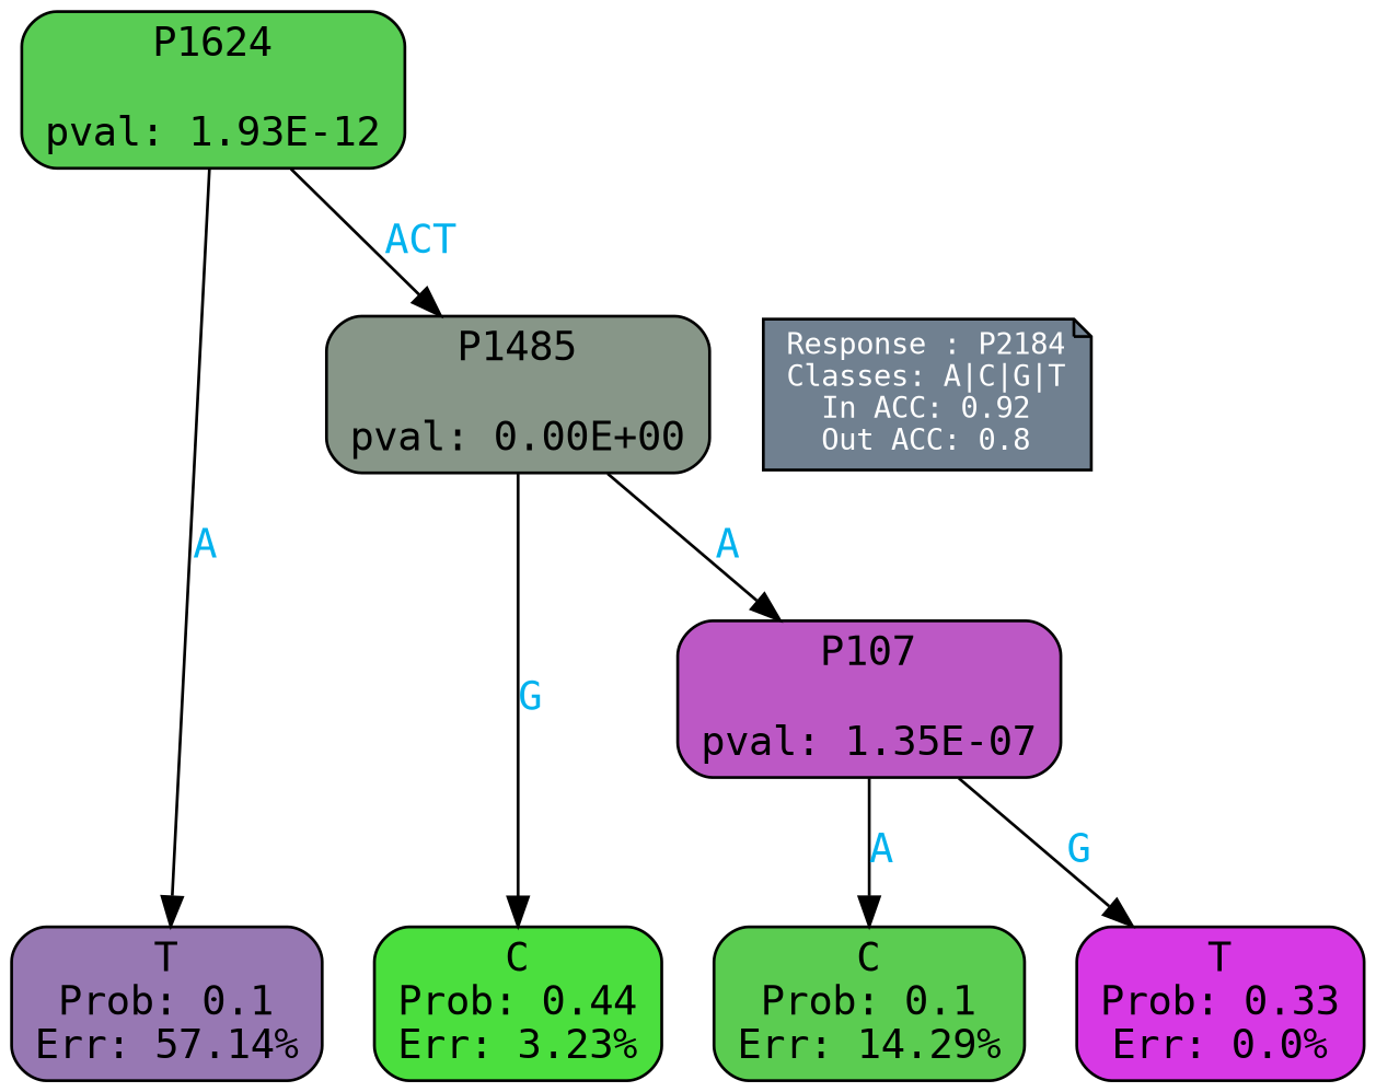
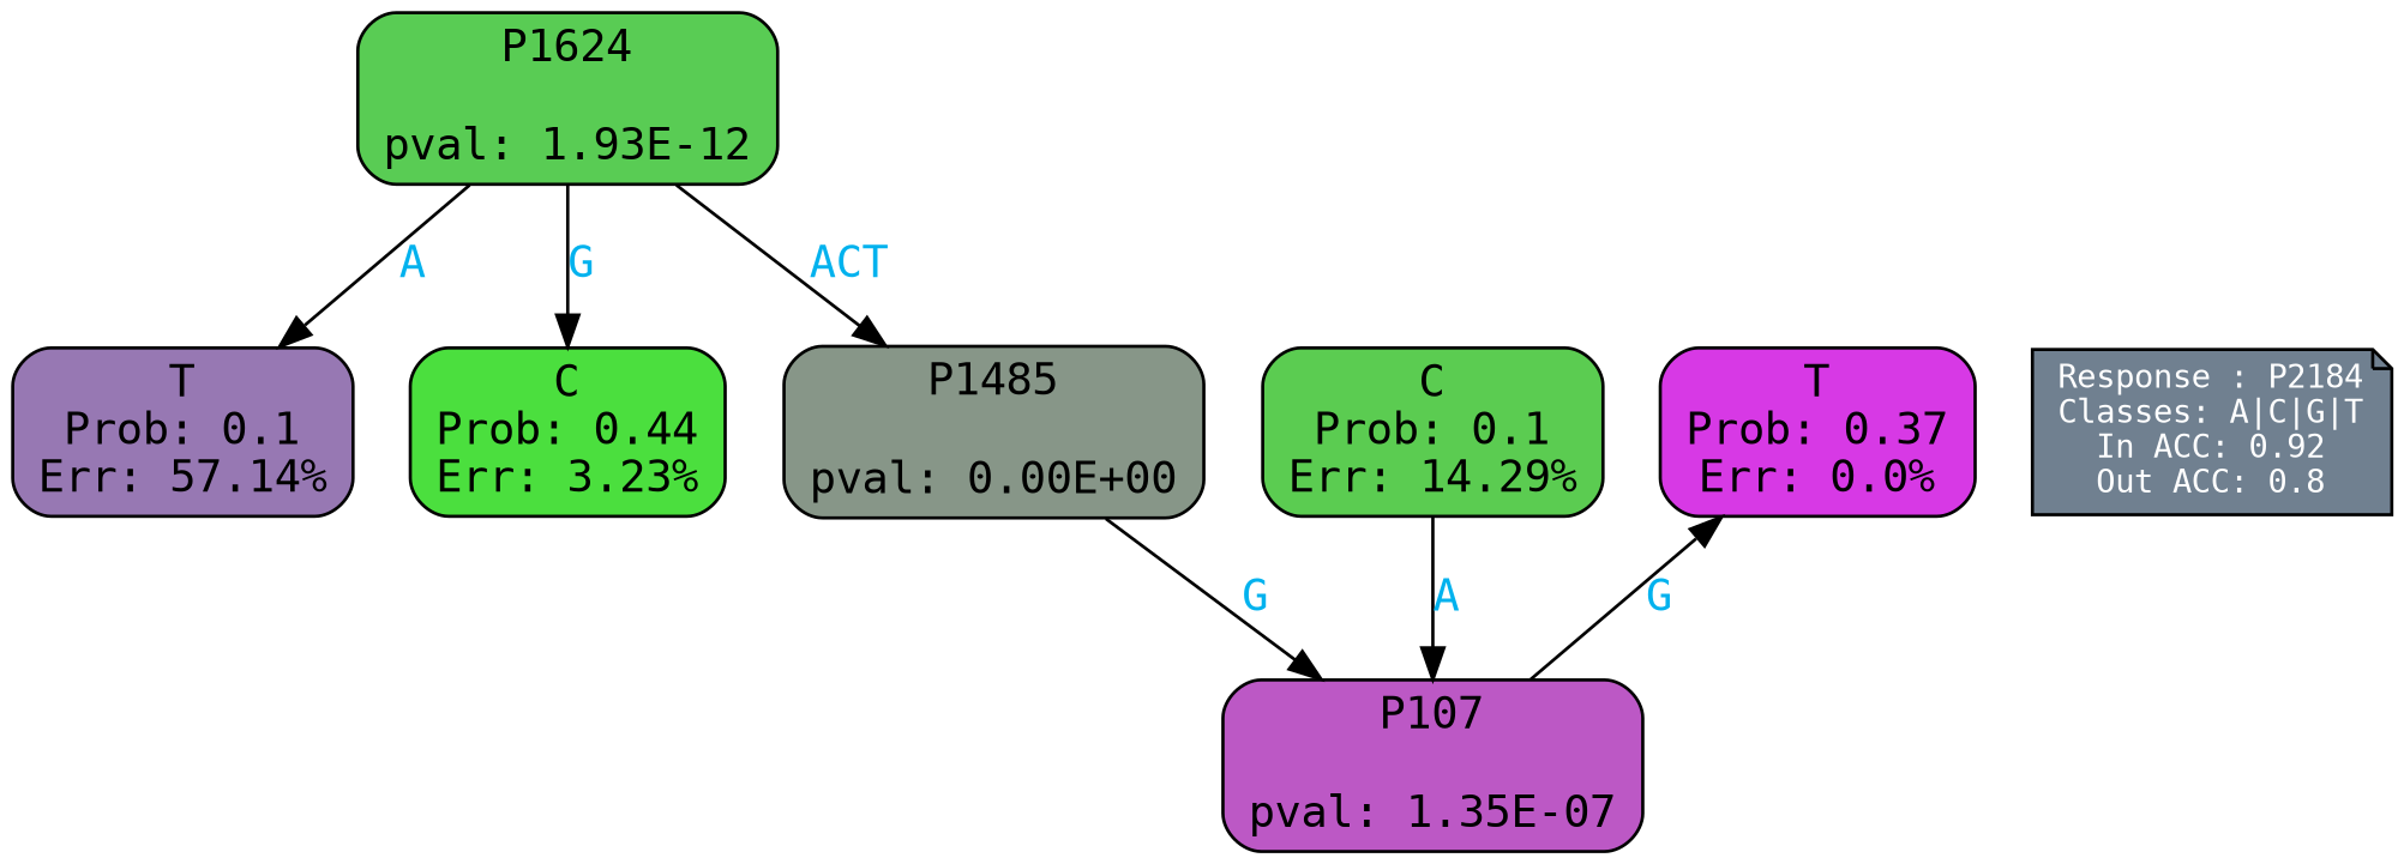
  digraph {
    fontname="DejaVu Sans Mono"
    ranksep=equally
    splines=polylines
    node [color=black fontname="DejaVu Sans Mono" shape=box style="filled, rounded"]
    edge [fontcolor=deepskyblue2 fontname="DejaVu Sans Mono"]
    n1 [fillcolor="#9778b3" label="T\nProb: 0.1\nErr: 57.14%"]
    n2 [fillcolor="#4bdf3e" label="C\nProb: 0.44\nErr: 3.23%"]
    n3 [fillcolor="#5bcc51" label="C\nProb: 0.1\nErr: 14.29%"]
-   n4 [fillcolor="#d739e5" label="T\nProb: 0.33\nErr: 0.0%"]
+   n4 [fillcolor="#d739e5" label="T\nProb: 0.37\nErr: 0.0%"]
    n5 [align=left fillcolor=slategray fontcolor=white fontsize=10 label="Response : P2184\nClasses: A|C|G|T\nIn ACC: 0.92\nOut ACC: 0.8\n" shape=note style=filled]
    n6 [fillcolor="#879688" label="P1485\n\npval: 0.00E+00"]
    n7 [fillcolor="#bc58c5" label="P107\n\npval: 1.35E-07"]
    n8 [fillcolor="#59cc54" label="P1624\n\npval: 1.93E-12"]
    subgraph sub_1 {
      rank=same
      n1
      n2
      n3
      n4
    }
    subgraph sub_2 {
      rank=same
      n5
      n6
    }
-   n6 -> n7 [label=A]
-   n7 -> n3 [label=A]
+   n6 -> n7 [label=G]
+   n3 -> n7 [label=A]
    n7 -> n4 [label=G]
    n8 -> n1 [label=A]
-   n6 -> n2 [label=G]
+   n8 -> n2 [label=G]
    n8 -> n6 [label=ACT]
  }
